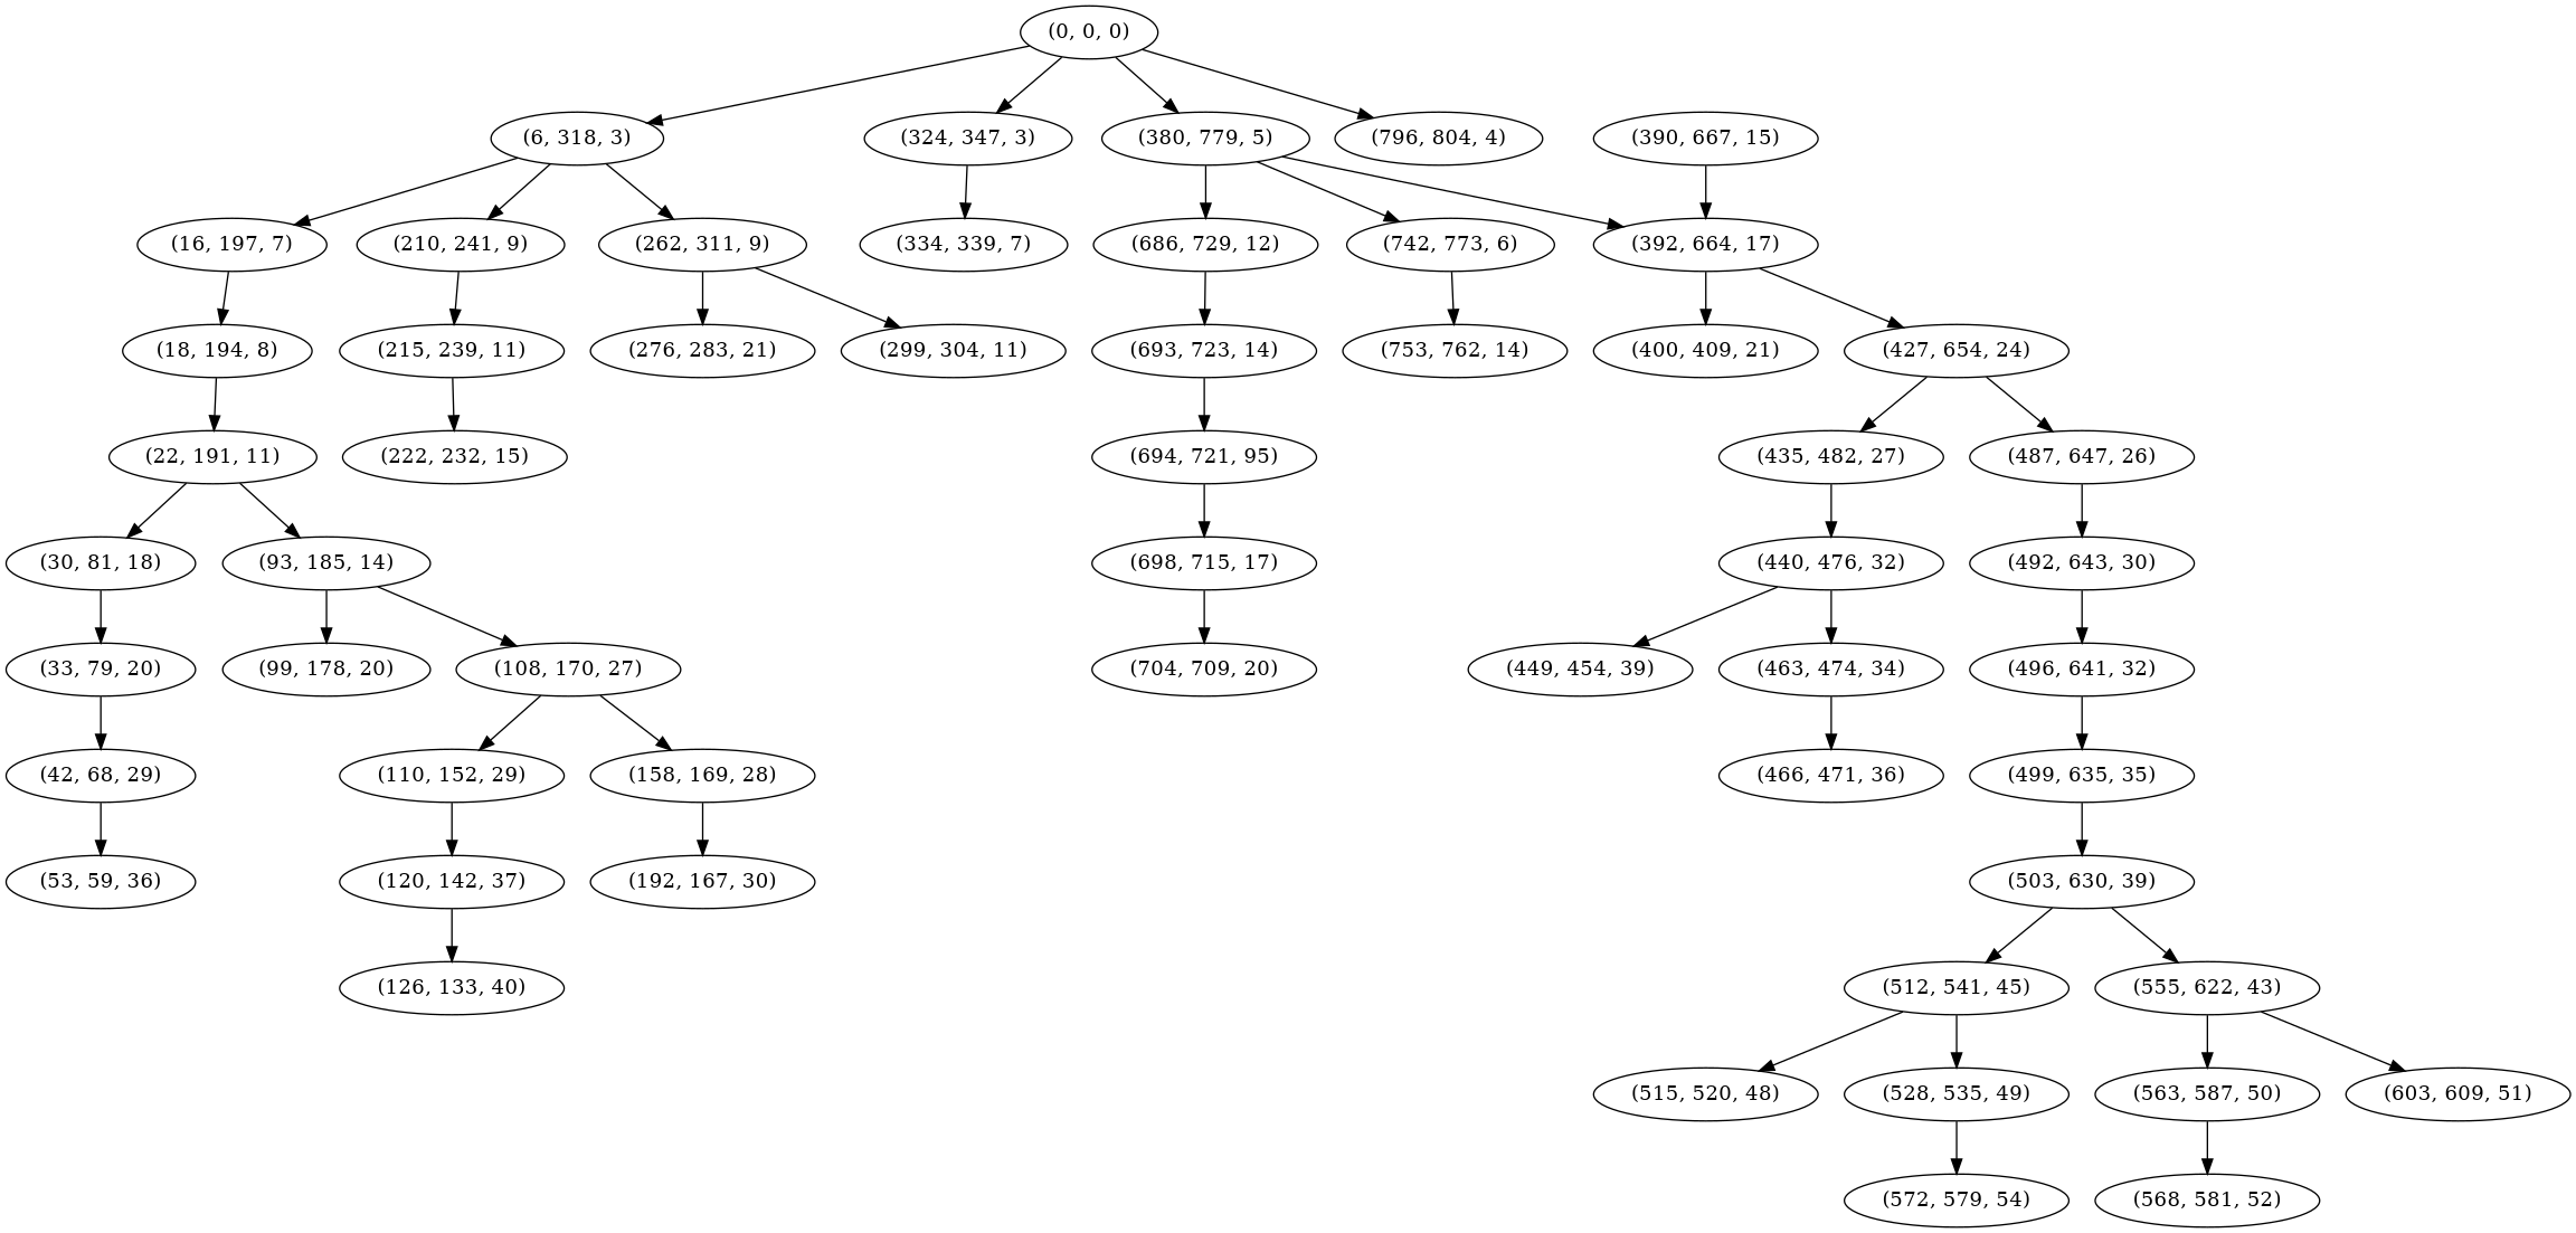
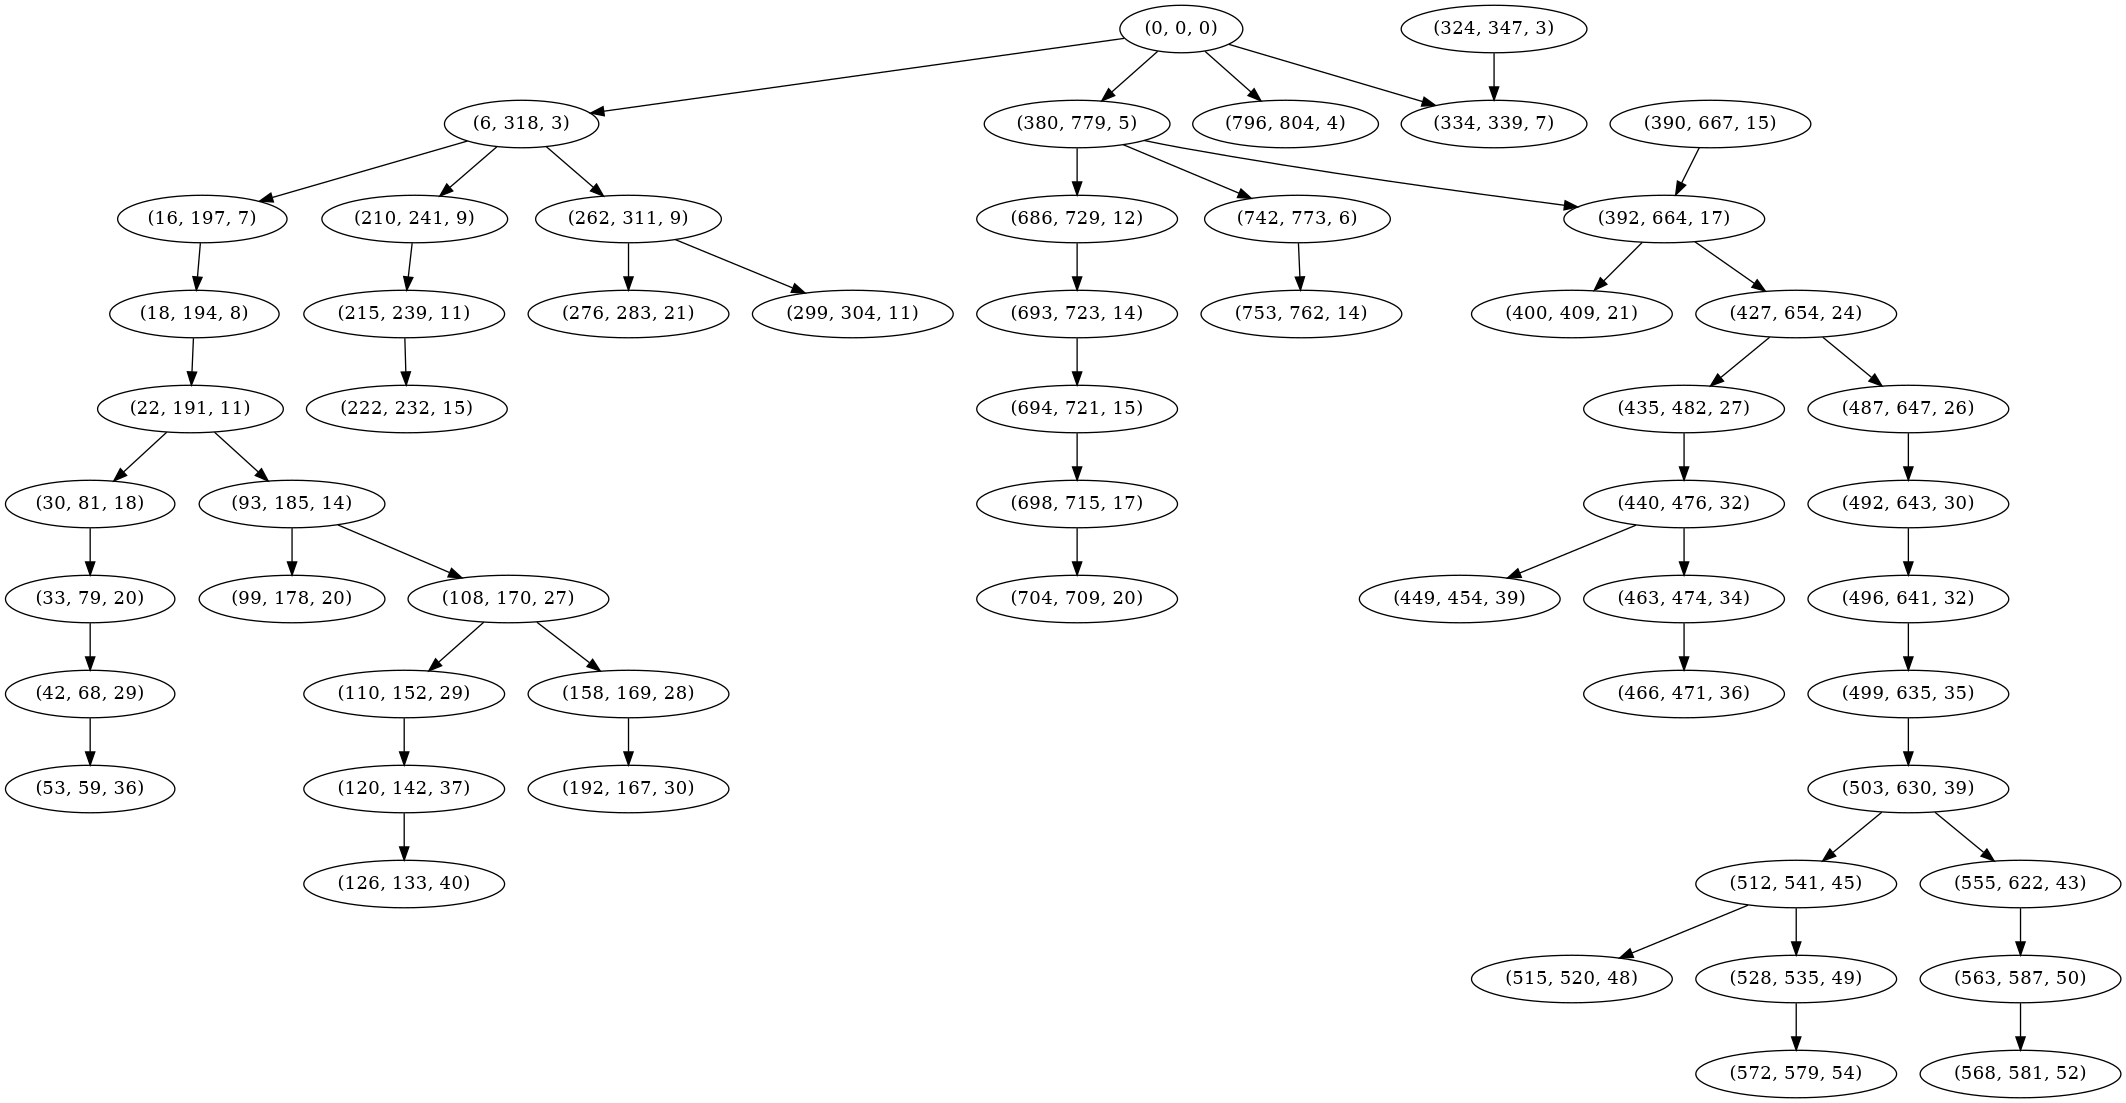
  digraph {
    "(0, 0, 0)"
    "(6, 318, 3)"
    "(324, 347, 3)"
    "(380, 779, 5)"
    "(796, 804, 4)"
    "(16, 197, 7)"
    "(210, 241, 9)"
    "(262, 311, 9)"
    "(334, 339, 7)"
    "(686, 729, 12)"
    "(742, 773, 6)"
    "(392, 664, 17)"
    "(18, 194, 8)"
    "(215, 239, 11)"
    "(276, 283, 21)"
    "(299, 304, 11)"
    "(22, 191, 11)"
    "(30, 81, 18)"
    "(93, 185, 14)"
    "(33, 79, 20)"
    "(99, 178, 20)"
    "(108, 170, 27)"
    "(42, 68, 29)"
    "(53, 59, 36)"
    "(110, 152, 29)"
    "(158, 169, 28)"
    "(120, 142, 37)"
    n28 [label="(192, 167, 30)"]
    "(126, 133, 40)"
    "(222, 232, 15)"
    "(390, 667, 15)"
    "(693, 723, 14)"
    "(753, 762, 14)"
    "(400, 409, 21)"
    "(427, 654, 24)"
    "(435, 482, 27)"
    "(487, 647, 26)"
    "(440, 476, 32)"
    "(492, 643, 30)"
    "(449, 454, 39)"
    "(463, 474, 34)"
    "(466, 471, 36)"
    "(496, 641, 32)"
    "(499, 635, 35)"
    "(503, 630, 39)"
    "(512, 541, 45)"
    "(555, 622, 43)"
    "(515, 520, 48)"
    "(528, 535, 49)"
    "(563, 587, 50)"
-   "(603, 609, 51)"
    "(572, 579, 54)"
    "(568, 581, 52)"
-   "(694, 721, 15)" [label="(694, 721, 95)"]
+   "(694, 721, 15)"
    "(698, 715, 17)"
    "(704, 709, 20)"
    "(0, 0, 0)" -> "(6, 318, 3)"
-   "(0, 0, 0)" -> "(324, 347, 3)"
+   "(0, 0, 0)" -> "(334, 339, 7)"
    "(0, 0, 0)" -> "(380, 779, 5)"
    "(0, 0, 0)" -> "(796, 804, 4)"
    "(6, 318, 3)" -> "(16, 197, 7)"
    "(6, 318, 3)" -> "(210, 241, 9)"
    "(6, 318, 3)" -> "(262, 311, 9)"
    "(324, 347, 3)" -> "(334, 339, 7)"
    "(380, 779, 5)" -> "(686, 729, 12)"
    "(380, 779, 5)" -> "(742, 773, 6)"
    "(380, 779, 5)" -> "(392, 664, 17)"
    "(16, 197, 7)" -> "(18, 194, 8)"
    "(210, 241, 9)" -> "(215, 239, 11)"
    "(262, 311, 9)" -> "(276, 283, 21)"
    "(262, 311, 9)" -> "(299, 304, 11)"
    "(686, 729, 12)" -> "(693, 723, 14)"
    "(742, 773, 6)" -> "(753, 762, 14)"
    "(392, 664, 17)" -> "(400, 409, 21)"
    "(392, 664, 17)" -> "(427, 654, 24)"
    "(18, 194, 8)" -> "(22, 191, 11)"
    "(215, 239, 11)" -> "(222, 232, 15)"
    "(22, 191, 11)" -> "(30, 81, 18)"
    "(22, 191, 11)" -> "(93, 185, 14)"
    "(30, 81, 18)" -> "(33, 79, 20)"
    "(93, 185, 14)" -> "(99, 178, 20)"
    "(93, 185, 14)" -> "(108, 170, 27)"
    "(33, 79, 20)" -> "(42, 68, 29)"
    "(108, 170, 27)" -> "(110, 152, 29)"
    "(108, 170, 27)" -> "(158, 169, 28)"
    "(42, 68, 29)" -> "(53, 59, 36)"
    "(110, 152, 29)" -> "(120, 142, 37)"
    "(158, 169, 28)" -> n28
    "(120, 142, 37)" -> "(126, 133, 40)"
    "(390, 667, 15)" -> "(392, 664, 17)"
    "(693, 723, 14)" -> "(694, 721, 15)"
    "(427, 654, 24)" -> "(435, 482, 27)"
    "(427, 654, 24)" -> "(487, 647, 26)"
    "(435, 482, 27)" -> "(440, 476, 32)"
    "(487, 647, 26)" -> "(492, 643, 30)"
    "(440, 476, 32)" -> "(449, 454, 39)"
    "(440, 476, 32)" -> "(463, 474, 34)"
    "(492, 643, 30)" -> "(496, 641, 32)"
    "(463, 474, 34)" -> "(466, 471, 36)"
    "(496, 641, 32)" -> "(499, 635, 35)"
    "(499, 635, 35)" -> "(503, 630, 39)"
    "(503, 630, 39)" -> "(512, 541, 45)"
    "(503, 630, 39)" -> "(555, 622, 43)"
    "(512, 541, 45)" -> "(515, 520, 48)"
    "(512, 541, 45)" -> "(528, 535, 49)"
    "(555, 622, 43)" -> "(563, 587, 50)"
-   "(555, 622, 43)" -> "(603, 609, 51)"
    "(528, 535, 49)" -> "(572, 579, 54)"
    "(563, 587, 50)" -> "(568, 581, 52)"
    "(694, 721, 15)" -> "(698, 715, 17)"
    "(698, 715, 17)" -> "(704, 709, 20)"
  }
